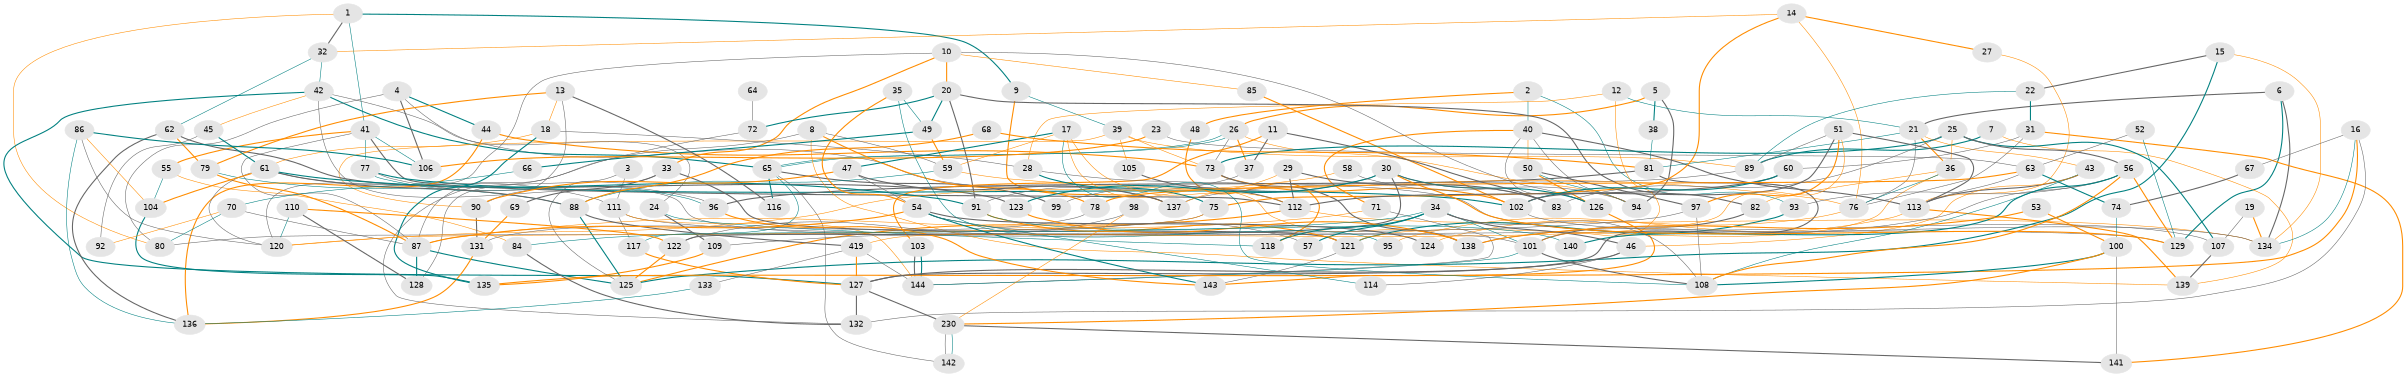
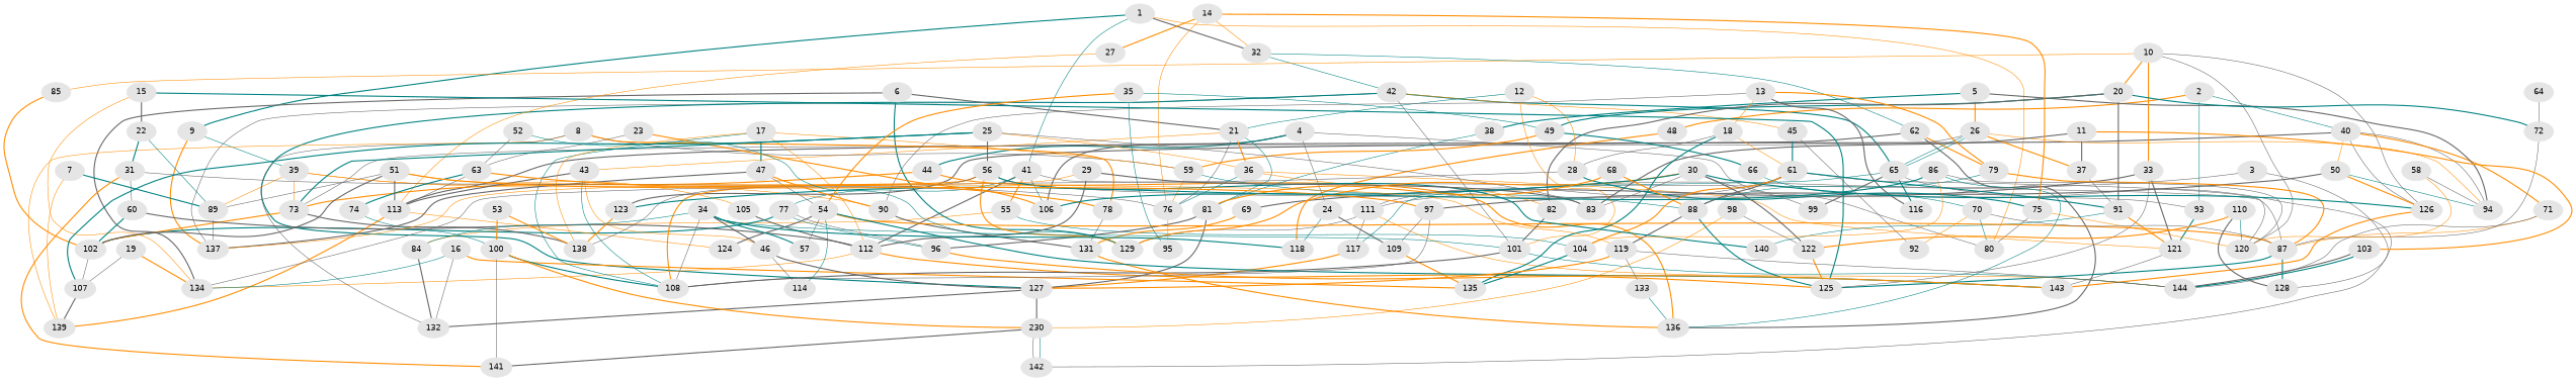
  graph {
    fontname="DejaVu Sans"
    node [color=gray90 fontname="DejaVu Sans" style=filled]
    edge [color=gray40 fontname="DejaVu Sans" style=solid]
    1
    9
    32
    41
    80
    39
    137
    42
    62
    106
    112
    55
    77
    87
    2
    40
    48
    93
    94
    126
    113
    50
    71
    118
    121
    3
    111
    128
    129
    117
    144
    4
    24
    44
    109
    73
    136
    5
    26
    38
    37
    65
    81
    6
    21
    134
    76
    36
    43
    7
    89
    139
    8
    59
    78
    132
    88
    131
    90
    105
    10
    20
    33
    85
    120
    49
    72
    82
    91
    125
    69
    102
    143
    11
    83
    103
    12
    28
    101
    75
    108
    13
    18
    79
    116
    135
    61
    14
    27
    95
    15
    22
    31
    16
-   67
    74
    17
    47
    138
    54
    104
    19
    107
    66
    140
    46
    127
    96
    60
    141
    23
    63
    25
    56
    99
    142
    124
    29
    30
    122
    123
    45
    34
    57
    84
    114
    35
    97
    92
    n130 [label=230]
    70
    51
-   119 [label=419]
+   119
    133
    52
    53
    100
    58
    64
    68
    86
    98
    110
    1 -- 9 [color=teal style=bold]
    1 -- 32 [style=bold]
    1 -- 41 [color=teal]
    1 -- 80 [color=darkorange]
    9 -- 39 [color=teal]
    9 -- 137 [color=darkorange style=bold]
    32 -- 42 [color=teal]
    32 -- 62 [color=teal]
    41 -- 106 [color=teal]
    41 -- 112 [style=bold]
    41 -- 55 [color=darkorange style=bold]
    41 -- 77 [color=teal]
    41 -- 87
    39 -- 73 [color=darkorange]
    39 -- 89 [color=darkorange]
    39 -- 90 [color=darkorange]
    39 -- 105 [color=darkorange]
    42 -- 137
    42 -- 65 [color=teal style=bold]
    42 -- 101
    42 -- 127 [color=teal style=bold]
    42 -- 45 [color=darkorange]
    62 -- 136 [style=bold]
    62 -- 79 [color=darkorange style=bold]
    62 -- 123 [style=bold]
    112 -- 134 [color=darkorange]
    112 -- 125 [color=darkorange style=bold]
    55 -- 104 [color=teal]
    55 -- 84 [color=darkorange]
    77 -- 102 [color=teal style=bold]
    77 -- 96 [color=teal]
    77 -- 96
    87 -- 128 [color=teal style=bold]
    87 -- 125 [color=teal style=bold]
    2 -- 40 [color=teal]
    2 -- 48 [color=darkorange style=bold]
    2 -- 93 [color=teal]
    40 -- 94
    40 -- 126
    40 -- 113 [style=bold]
    40 -- 50 [color=darkorange]
    40 -- 71 [color=darkorange style=bold]
    48 -- 118 [color=darkorange style=bold]
    93 -- 121 [color=teal style=bold]
    126 -- 143 [color=darkorange style=bold]
    113 -- 139 [color=darkorange style=bold]
    113 -- 124 [color=darkorange]
    50 -- 94 [color=teal]
    50 -- 126 [color=darkorange style=bold]
    50 -- 97 [style=bold]
    71 -- 87 [color=darkorange]
    71 -- 144
    121 -- 143
    3 -- 111
    3 -- 128
    111 -- 129
    111 -- 117
    111 -- 144 [color=darkorange]
    117 -- 127 [color=darkorange style=bold]
    4 -- 80
    4 -- 106 [style=bold]
    4 -- 24
    4 -- 44 [color=teal style=bold]
    24 -- 118 [color=teal]
    24 -- 109 [style=bold]
    44 -- 73 [color=darkorange style=bold]
    44 -- 136 [color=darkorange style=bold]
    109 -- 135 [color=darkorange style=bold]
    73 -- 102 [color=darkorange style=bold]
    73 -- 138 [style=bold]
    5 -- 94 [style=bold]
    5 -- 26 [color=darkorange style=bold]
    5 -- 38 [color=teal style=bold]
    26 -- 94 [color=darkorange]
    26 -- 73
    26 -- 37 [color=darkorange style=bold]
    26 -- 65 [color=teal]
    26 -- 65 [color=teal]
    38 -- 81 [color=teal]
    37 -- 91
    65 -- 117 [color=teal]
    65 -- 116 [color=teal style=bold]
    65 -- 99 [style=bold]
    65 -- 142
    81 -- 127 [style=bold]
    81 -- 96 [style=bold]
    6 -- 129 [color=teal style=bold]
    6 -- 21 [style=bold]
    6 -- 134 [style=bold]
    21 -- 81 [color=teal]
    21 -- 76
    21 -- 36 [color=darkorange style=bold]
    21 -- 43 [color=darkorange]
    76 -- 95 [color=darkorange]
    36 -- 121 [color=darkorange]
    36 -- 76 [color=teal]
    36 -- 82 [color=darkorange]
    43 -- 113 [style=bold]
    43 -- 108 [color=teal]
    43 -- 46 [color=darkorange]
    7 -- 89 [color=teal style=bold]
    7 -- 139 [color=darkorange]
    89 -- 137
    8 -- 139 [color=darkorange]
    8 -- 59
    8 -- 78 [color=darkorange style=bold]
    8 -- 132
    59 -- 76 [color=darkorange]
    59 -- 88 [color=teal]
    78 -- 131
    88 -- 125 [color=teal style=bold]
    88 -- 119 [style=bold]
    131 -- 136 [color=darkorange style=bold]
    90 -- 131 [style=bold]
    105 -- 112 [style=bold]
    10 -- 126
    10 -- 20 [color=darkorange style=bold]
    10 -- 33 [color=darkorange style=bold]
    10 -- 85 [color=darkorange]
    10 -- 120
    20 -- 49 [color=teal style=bold]
    20 -- 72 [color=teal style=bold]
    20 -- 82 [style=bold]
    20 -- 91 [style=bold]
    33 -- 121 [style=bold]
    33 -- 125
    33 -- 69 [style=bold]
    85 -- 102 [color=darkorange style=bold]
    49 -- 59 [color=darkorange style=bold]
    49 -- 66 [color=teal style=bold]
    72 -- 87
    82 -- 101 [style=bold]
    91 -- 121 [color=darkorange style=bold]
    91 -- 140 [color=teal]
    69 -- 131 [color=darkorange style=bold]
    102 -- 107
    11 -- 37 [style=bold]
    11 -- 83 [style=bold]
    11 -- 103 [color=darkorange style=bold]
    103 -- 144 [style=bold]
    103 -- 144 [color=teal style=bold]
    12 -- 21 [color=teal]
    12 -- 28 [color=darkorange]
    12 -- 101 [color=darkorange]
    28 -- 134
    28 -- 75 [color=teal style=bold]
    101 -- 144 [color=teal]
    101 -- 108 [style=bold]
    75 -- 80
    75 -- 120 [color=darkorange]
    13 -- 90
    13 -- 18 [color=darkorange]
    13 -- 79 [color=darkorange style=bold]
    13 -- 116 [style=bold]
    18 -- 28
    18 -- 135 [color=teal style=bold]
    18 -- 61 [color=darkorange]
    79 -- 87 [color=darkorange style=bold]
    79 -- 88 [color=teal]
    61 -- 111
    61 -- 88 [style=bold]
    61 -- 120
    61 -- 91 [color=teal style=bold]
    61 -- 104 [color=darkorange style=bold]
    14 -- 32 [color=darkorange]
    14 -- 76 [color=darkorange]
    14 -- 75 [color=darkorange style=bold]
    14 -- 27 [color=darkorange style=bold]
    27 -- 113 [color=darkorange]
    15 -- 134 [color=darkorange]
    15 -- 125 [color=teal style=bold]
    15 -- 22 [style=bold]
    22 -- 89 [color=teal]
    22 -- 31 [color=teal style=bold]
    31 -- 76
    31 -- 60
    31 -- 141 [color=darkorange style=bold]
    16 -- 134 [color=teal]
    16 -- 132
    16 -- 135 [color=darkorange style=bold]
-   16 -- 67
-   67 -- 74 [style=bold]
    74 -- 100 [color=teal]
    17 -- 112 [color=darkorange]
    17 -- 59 [color=darkorange]
    17 -- 108 [color=teal]
    17 -- 47 [color=teal style=bold]
    17 -- 138 [color=darkorange]
    47 -- 137 [style=bold]
    47 -- 90 [color=darkorange style=bold]
    47 -- 54
    54 -- 87 [color=darkorange style=bold]
    54 -- 143 [color=teal style=bold]
    54 -- 124 [style=bold]
    54 -- 57
    54 -- 114 [color=teal]
    104 -- 135 [color=teal style=bold]
    19 -- 134 [color=darkorange style=bold]
    19 -- 107
    107 -- 139 [style=bold]
    66 -- 70 [color=teal]
    46 -- 127 [style=bold]
    46 -- 114
    127 -- 132 [style=bold]
    127 -- n130 [style=bold]
    96 -- 143 [color=darkorange style=bold]
    60 -- 112 [style=bold]
    60 -- 102 [color=teal style=bold]
    23 -- 106 [color=darkorange style=bold]
    23 -- 63
    63 -- 113
    63 -- 78 [color=darkorange style=bold]
    63 -- 74 [color=teal style=bold]
    25 -- 73 [color=teal style=bold]
    25 -- 36 [color=darkorange]
    25 -- 83
    25 -- 107 [color=teal style=bold]
    25 -- 56 [style=bold]
    56 -- 93
    56 -- 129 [color=darkorange style=bold]
    56 -- 108 [color=darkorange style=bold]
    56 -- 138
    56 -- 140 [color=teal style=bold]
    29 -- 137 [color=darkorange]
    29 -- 112 [style=bold]
    29 -- 83 [style=bold]
    30 -- 126 [color=teal style=bold]
    30 -- 129 [color=darkorange style=bold]
    30 -- 83
    30 -- 99
    30 -- 122 [style=bold]
    30 -- 123 [color=teal style=bold]
    122 -- 125 [color=darkorange style=bold]
    123 -- 138 [color=darkorange style=bold]
    45 -- 61 [color=teal style=bold]
    45 -- 92
    34 -- 118 [color=teal style=bold]
    34 -- 101 [color=teal]
    34 -- 108
    34 -- 46 [style=bold]
    34 -- 57 [color=teal style=bold]
    34 -- 84 [color=teal]
    84 -- 132 [style=bold]
    35 -- 49 [color=teal]
    35 -- 95 [color=teal]
    35 -- 54 [color=darkorange style=bold]
    97 -- 109
    97 -- 108
    n130 -- 141 [style=bold]
    n130 -- 142
    n130 -- 142 [color=teal]
    70 -- 80 [color=teal]
    70 -- 87
    70 -- 92 [color=darkorange]
    51 -- 113 [style=bold]
    51 -- 89
    51 -- 102 [style=bold]
    51 -- 97 [color=darkorange style=bold]
    51 -- 119 [color=darkorange]
    119 -- 144
    119 -- 127 [color=darkorange style=bold]
    119 -- 133
    133 -- 136 [color=teal]
    52 -- 129 [color=teal]
    52 -- 63
    53 -- 138 [color=darkorange style=bold]
    53 -- 100 [color=darkorange style=bold]
    100 -- 108 [color=teal style=bold]
    100 -- 141
    100 -- n130 [color=darkorange style=bold]
    58 -- 94
    58 -- 120 [color=darkorange]
    64 -- 72
    68 -- 81 [color=darkorange style=bold]
    68 -- 88 [color=darkorange style=bold]
    86 -- 106 [color=teal style=bold]
    86 -- 136 [color=teal]
    86 -- 120
    86 -- 104 [color=darkorange]
    98 -- 122
    98 -- n130 [color=darkorange]
    110 -- 128 [style=bold]
    110 -- 120 [color=teal]
    110 -- 122 [color=darkorange style=bold]
  }
